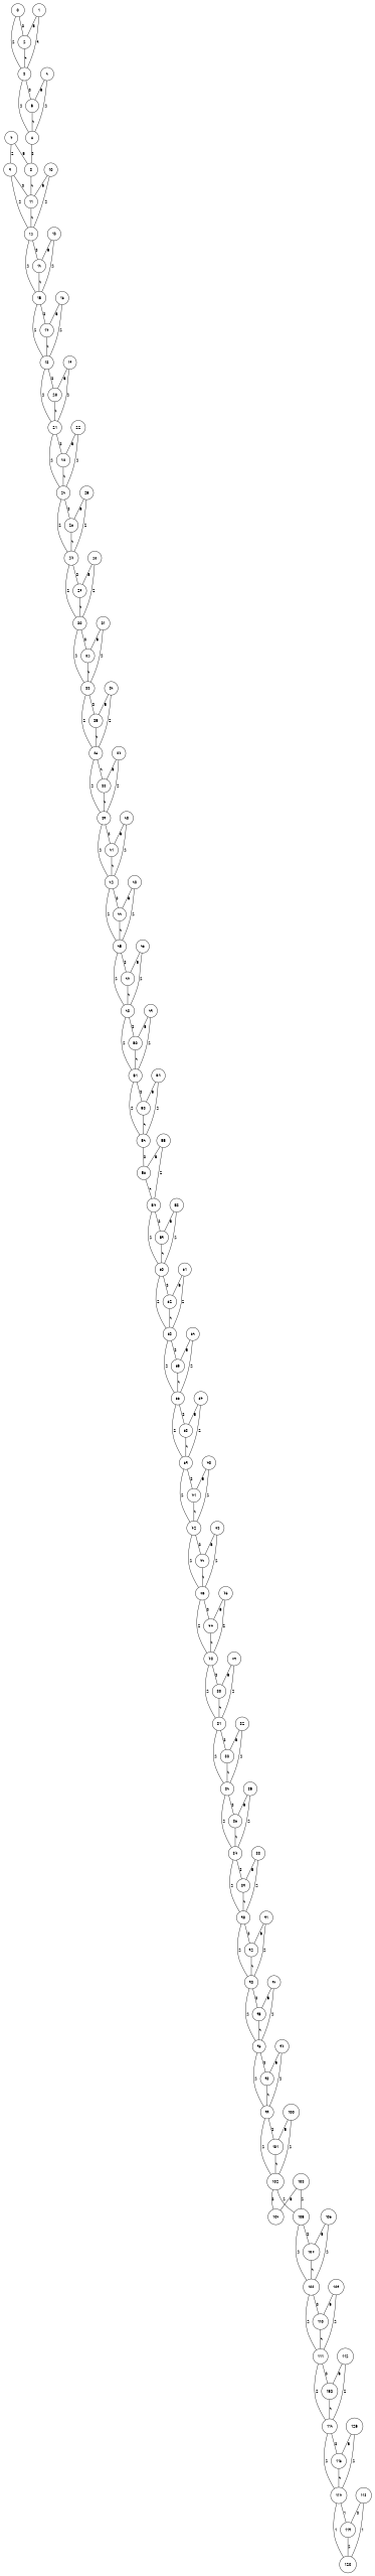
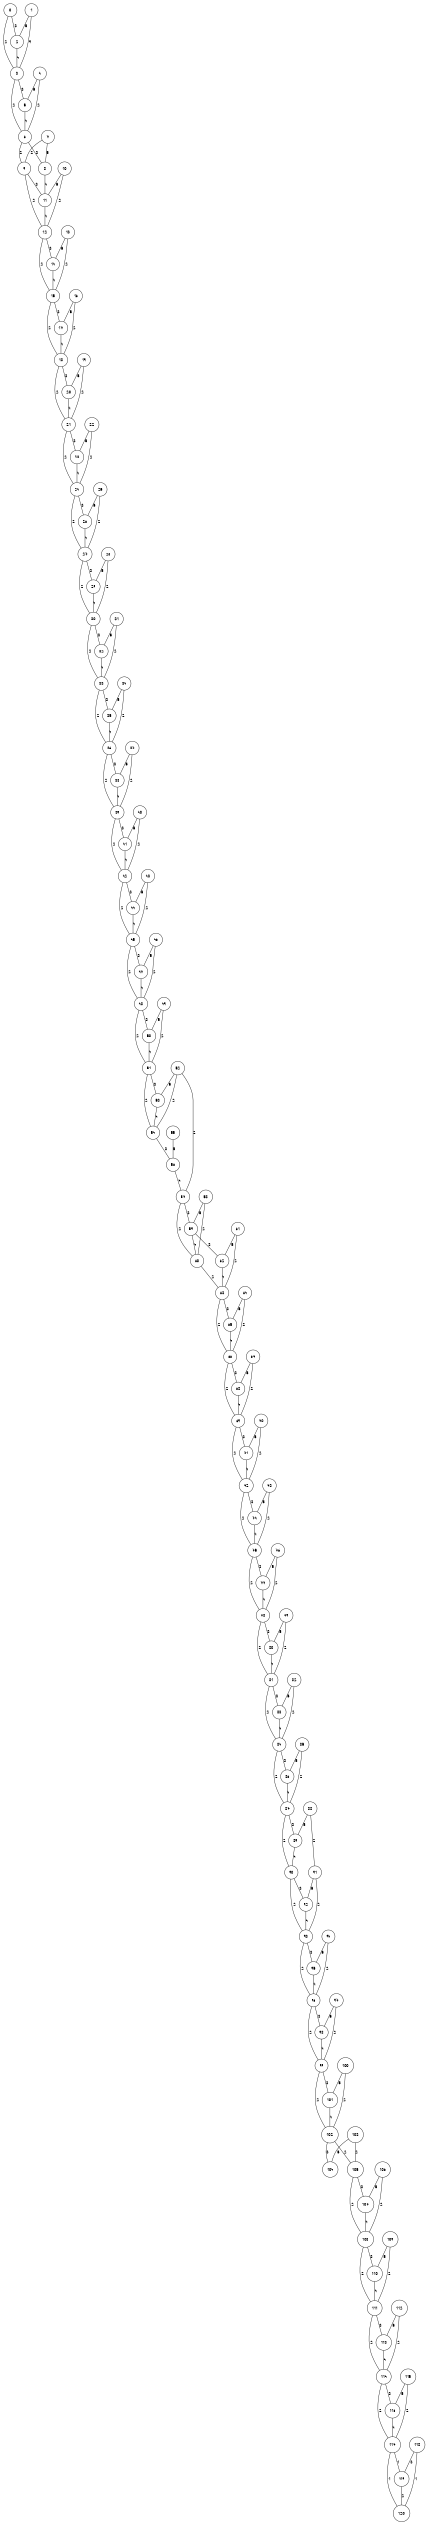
  graph {
    fontname="Patrick Hand"
    node [fontname="Patrick Hand" shape=circle]
    edge [fontname="Patrick Hand"]
    0
    2
    3
    5
    6
    8
    9
    1
    11
    12
    4
    14
    15
    7
    17
    18
    10
    20
    21
    13
    23
    24
    16
    26
    27
    19
    29
    30
    22
    32
    33
    25
    35
    36
    28
    38
    39
    31
    41
    42
    34
    44
    45
    37
    47
    48
    40
    50
    51
    43
    53
    54
    46
    56
    49
    57
    59
    60
    52
    62
    63
    55
    65
    66
    58
    68
    69
    61
    71
    72
    64
    74
    75
    67
    77
    78
    70
    80
    81
    73
    83
    84
    76
    86
    87
    79
    89
    90
    82
    92
    93
    85
    95
    96
    88
    98
    99
    91
    101
    102
    94
    104
    105
    97
    107
    108
    100
    110
    111
    103
-   113 [label=153]
+   113
    114
    106
    116
    117
    109
    119
    120
    112
-   115 [label=125]
+   115
    118
    0 -- 2 [label=3]
    0 -- 3 [label=2]
    2 -- 3 [label=4]
    3 -- 5 [label=3]
    3 -- 6 [label=2]
    5 -- 6 [label=4]
    6 -- 8 [label=3]
+   6 -- 9 [label=2]
    8 -- 11 [label=4]
    9 -- 11 [label=3]
    9 -- 12 [label=2]
    1 -- 2 [label=5]
    1 -- 3 [label=9]
    11 -- 12 [label=4]
    12 -- 14 [label=3]
    12 -- 15 [label=2]
    4 -- 5 [label=5]
    4 -- 6 [label=2]
    14 -- 15 [label=4]
    15 -- 17 [label=3]
    15 -- 18 [label=2]
    7 -- 8 [label=5]
    7 -- 9 [label=2]
    17 -- 18 [label=4]
    18 -- 20 [label=3]
    18 -- 21 [label=2]
    10 -- 11 [label=5]
    10 -- 12 [label=2]
    20 -- 21 [label=4]
    21 -- 23 [label=3]
    21 -- 24 [label=2]
    13 -- 14 [label=5]
    13 -- 15 [label=2]
    23 -- 24 [label=4]
    24 -- 26 [label=3]
    24 -- 27 [label=2]
    16 -- 17 [label=5]
    16 -- 18 [label=2]
    26 -- 27 [label=4]
    27 -- 29 [label=3]
    27 -- 30 [label=2]
    19 -- 20 [label=5]
    19 -- 21 [label=2]
    29 -- 30 [label=4]
    30 -- 32 [label=3]
    30 -- 33 [label=2]
    22 -- 23 [label=5]
    22 -- 24 [label=2]
    32 -- 33 [label=4]
    33 -- 35 [label=3]
    33 -- 36 [label=2]
    25 -- 26 [label=5]
    25 -- 27 [label=2]
    35 -- 36 [label=4]
-   36 -- 38 [label=4]
+   36 -- 38 [label=3]
    36 -- 39 [label=2]
    28 -- 29 [label=5]
    28 -- 30 [label=2]
    38 -- 39 [label=4]
    39 -- 41 [label=3]
    39 -- 42 [label=2]
    31 -- 32 [label=5]
    31 -- 33 [label=2]
    41 -- 42 [label=4]
    42 -- 44 [label=3]
    42 -- 45 [label=2]
    34 -- 35 [label=5]
    34 -- 36 [label=2]
    44 -- 45 [label=4]
    45 -- 47 [label=3]
    45 -- 48 [label=2]
    37 -- 38 [label=5]
    37 -- 39 [label=2]
    47 -- 48 [label=4]
    48 -- 50 [label=3]
    48 -- 51 [label=2]
    40 -- 41 [label=5]
    40 -- 42 [label=2]
    50 -- 51 [label=4]
    51 -- 53 [label=3]
    51 -- 54 [label=2]
    43 -- 44 [label=5]
    43 -- 45 [label=2]
    53 -- 54 [label=4]
    54 -- 56 [label=3]
    46 -- 47 [label=5]
    46 -- 48 [label=2]
    56 -- 57 [label=4]
    49 -- 50 [label=5]
    49 -- 51 [label=2]
    57 -- 59 [label=3]
    57 -- 60 [label=2]
    59 -- 60 [label=4]
-   60 -- 62 [label=3]
+   59 -- 62 [label=3]
    60 -- 63 [label=2]
    52 -- 53 [label=5]
    52 -- 54 [label=2]
    62 -- 63 [label=4]
    63 -- 65 [label=3]
    63 -- 66 [label=2]
    55 -- 56 [label=5]
-   55 -- 57 [label=2]
+   52 -- 57 [label=2]
    65 -- 66 [label=4]
    66 -- 68 [label=3]
    66 -- 69 [label=2]
    58 -- 59 [label=5]
    58 -- 60 [label=2]
    68 -- 69 [label=4]
    69 -- 71 [label=3]
    69 -- 72 [label=2]
    61 -- 62 [label=5]
    61 -- 63 [label=2]
    71 -- 72 [label=4]
    72 -- 74 [label=3]
    72 -- 75 [label=2]
    64 -- 65 [label=5]
    64 -- 66 [label=2]
    74 -- 75 [label=4]
    75 -- 77 [label=3]
    75 -- 78 [label=2]
    67 -- 68 [label=5]
    67 -- 69 [label=2]
    77 -- 78 [label=4]
    78 -- 80 [label=3]
    78 -- 81 [label=2]
    70 -- 71 [label=5]
    70 -- 72 [label=2]
    80 -- 81 [label=4]
    81 -- 83 [label=3]
    81 -- 84 [label=2]
    73 -- 74 [label=5]
    73 -- 75 [label=2]
    83 -- 84 [label=4]
    84 -- 86 [label=3]
    84 -- 87 [label=2]
    76 -- 77 [label=5]
    76 -- 78 [label=2]
    86 -- 87 [label=4]
    87 -- 89 [label=3]
    87 -- 90 [label=2]
    79 -- 80 [label=5]
    79 -- 81 [label=2]
    89 -- 90 [label=4]
    90 -- 92 [label=3]
    90 -- 93 [label=2]
    82 -- 83 [label=5]
    82 -- 84 [label=2]
    92 -- 93 [label=4]
    93 -- 95 [label=3]
    93 -- 96 [label=2]
    85 -- 86 [label=5]
    85 -- 87 [label=2]
    95 -- 96 [label=4]
    96 -- 98 [label=3]
    96 -- 99 [label=2]
    88 -- 89 [label=5]
-   88 -- 90 [label=2]
+   88 -- 91 [label=2]
    98 -- 99 [label=4]
    99 -- 101 [label=3]
    99 -- 102 [label=2]
    91 -- 92 [label=5]
    91 -- 93 [label=2]
    101 -- 102 [label=4]
    102 -- 104 [label=3]
    102 -- 105 [label=2]
    94 -- 95 [label=5]
    94 -- 96 [label=2]
    105 -- 107 [label=3]
    105 -- 108 [label=2]
    97 -- 98 [label=5]
    97 -- 99 [label=2]
    107 -- 108 [label=4]
    108 -- 110 [label=3]
    108 -- 111 [label=2]
    100 -- 101 [label=5]
    100 -- 102 [label=2]
    110 -- 111 [label=4]
    111 -- 113 [label=3]
    111 -- 114 [label=2]
    103 -- 104 [label=5]
    103 -- 105 [label=2]
    113 -- 114 [label=4]
    114 -- 116 [label=3]
    114 -- 117 [label=2]
    106 -- 107 [label=5]
    106 -- 108 [label=2]
    116 -- 117 [label=4]
    117 -- 119 [label=1]
    117 -- 120 [label=1]
    109 -- 110 [label=5]
    109 -- 111 [label=2]
    119 -- 120 [label=2]
    112 -- 113 [label=5]
    112 -- 114 [label=2]
    115 -- 116 [label=5]
    115 -- 117 [label=2]
    118 -- 119 [label=3]
    118 -- 120 [label=1]
  }
